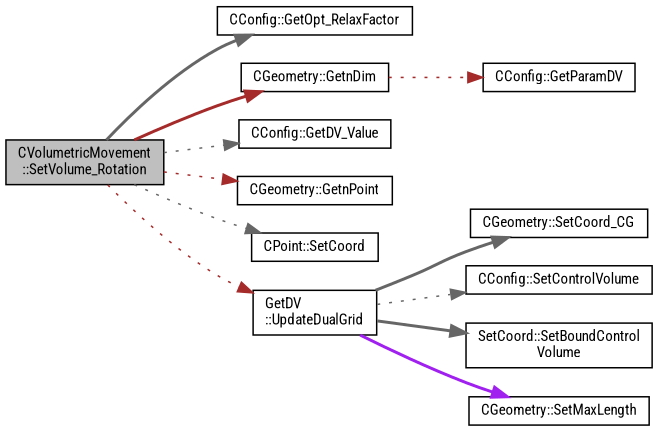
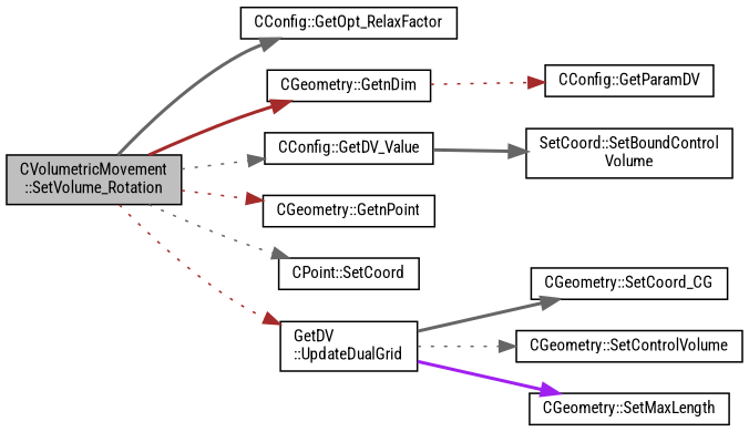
  digraph {
    fontname="Roboto Condensed"
    rankdir=LR
    node [color=black fillcolor=white fontname="Roboto Condensed" fontsize=10 shape=record style=filled]
    edge [color=gray40 fontname="Roboto Condensed" fontsize=10 labelfontname=Helvetica labelfontsize=10 style=dotted]
    n1 [fillcolor=grey75 fontcolor=black height=0.2 label="CVolumetricMovement\l::SetVolume_Rotation" width=0.4]
    n2 [height=0.2 label="CConfig::GetOpt_RelaxFactor" width=0.4]
    n3 [height=0.2 label="CGeometry::GetnDim" width=0.4]
    n4 [height=0.2 label="CConfig::GetDV_Value" width=0.4]
    n5 [height=0.2 label="CGeometry::GetnPoint" width=0.4]
    n6 [height=0.2 label="CPoint::SetCoord" width=0.4]
    n7 [height=0.2 label="GetDV\l::UpdateDualGrid" width=0.4]
    n8 [height=0.2 label="CConfig::GetParamDV" width=0.4]
    n9 [height=0.2 label="CGeometry::SetCoord_CG" width=0.4]
-   n10 [height=0.2 label="CConfig::SetControlVolume" width=0.4]
+   n10 [height=0.2 label="CGeometry::SetControlVolume" width=0.4]
    n11 [height=0.2 label="SetCoord::SetBoundControl\lVolume" width=0.4]
    n12 [height=0.2 label="CGeometry::SetMaxLength" width=0.4]
    n1 -> n2 [style=bold]
    n1 -> n3 [color=brown style=bold]
    n1 -> n4
    n1 -> n5 [color=brown]
    n1 -> n6
    n1 -> n7 [color=brown]
    n3 -> n8 [color=brown]
    n7 -> n9 [style=bold]
    n7 -> n10
-   n7 -> n11 [style=bold]
+   n4 -> n11 [style=bold]
    n7 -> n12 [color=purple style=bold]
  }
